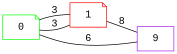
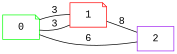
  graph {
    fontname="Liberation Mono"
    rankdir=LR
    node [fontname="Liberation Mono" shape=note]
    edge [fontname="Liberation Mono"]
    0 [color=green weight=2]
    1 [color=red weight=1]
-   2 [color=purple shape=box weight=4 label=9]
+   2 [color=purple shape=box weight=4]
    0 -- 1 [label=3]
    0 -- 1 [label=3]
    0 -- 2 [label=6]
    1 -- 2 [label=8]
  }
